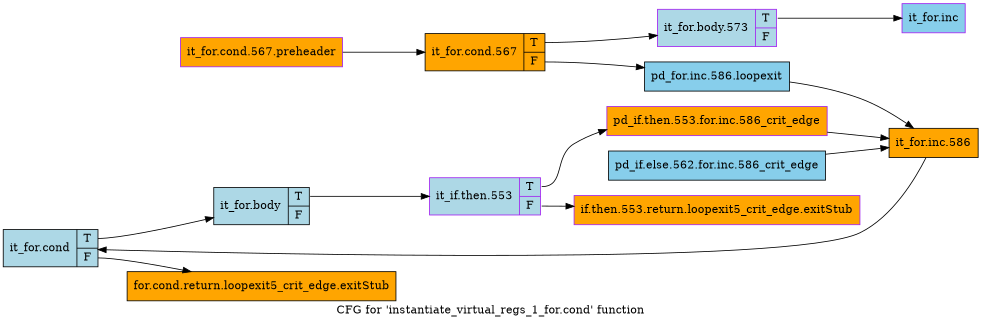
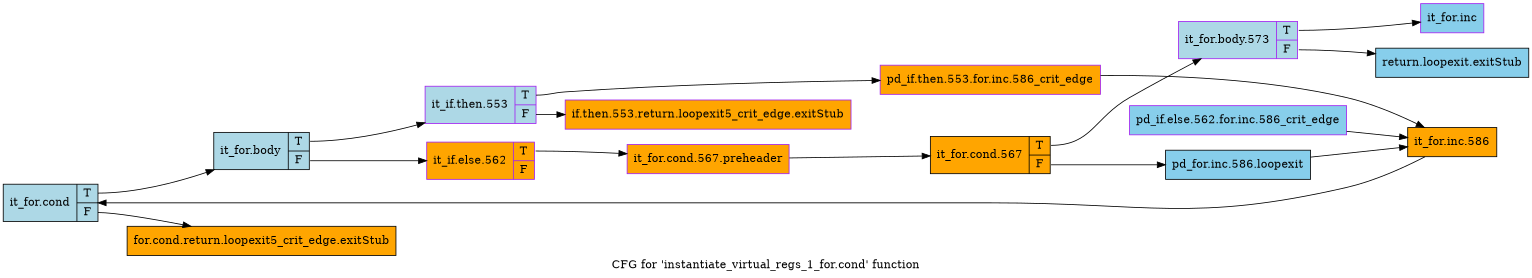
  digraph {
    label="CFG for 'instantiate_virtual_regs_1_for.cond' function"
    rankdir=LR
    node [color=black fillcolor=orange shape=record style=filled]
    edge [tailport=s0]
    n1 [fillcolor=lightblue label="{it_for.cond|{<s0>T|<s1>F}}"]
    n2 [label="{for.cond.return.loopexit5_crit_edge.exitStub}"]
    n3 [fillcolor=lightblue label="{it_for.body|{<s0>T|<s1>F}}"]
    n4 [color=purple fillcolor=lightblue label="{it_if.then.553|{<s0>T|<s1>F}}"]
+   n5 [color=purple label="{it_if.else.562|{<s0>T|<s1>F}}"]
+   n6 [fillcolor=skyblue label="{return.loopexit.exitStub}"]
    n7 [color=purple label="{if.then.553.return.loopexit5_crit_edge.exitStub}"]
    n8 [color=purple label="{pd_if.then.553.for.inc.586_crit_edge}"]
    n9 [color=purple label="{it_for.cond.567.preheader}"]
    n10 [label="{it_for.inc.586}"]
    n11 [label="{it_for.cond.567|{<s0>T|<s1>F}}"]
-   n12 [fillcolor=skyblue label="{pd_if.else.562.for.inc.586_crit_edge}"]
+   n12 [color=purple fillcolor=skyblue label="{pd_if.else.562.for.inc.586_crit_edge}"]
    n13 [color=purple fillcolor=lightblue label="{it_for.body.573|{<s0>T|<s1>F}}"]
    n14 [fillcolor=skyblue label="{pd_for.inc.586.loopexit}"]
    n15 [color=purple fillcolor=skyblue label="{it_for.inc}"]
    n1 -> n2 [tailport=s1]
    n1 -> n3
    n3 -> n4
+   n3 -> n5 [tailport=s1]
    n4 -> n7 [tailport=s1]
    n4 -> n8
+   n5 -> n9
    n8 -> n10 [tailport=""]
    n9 -> n11 [tailport=""]
    n10 -> n1 [tailport=""]
    n11 -> n13
    n11 -> n14 [tailport=s1]
    n12 -> n10 [tailport=""]
+   n13 -> n6 [tailport=s1]
    n13 -> n15
    n14 -> n10 [tailport=""]
  }
